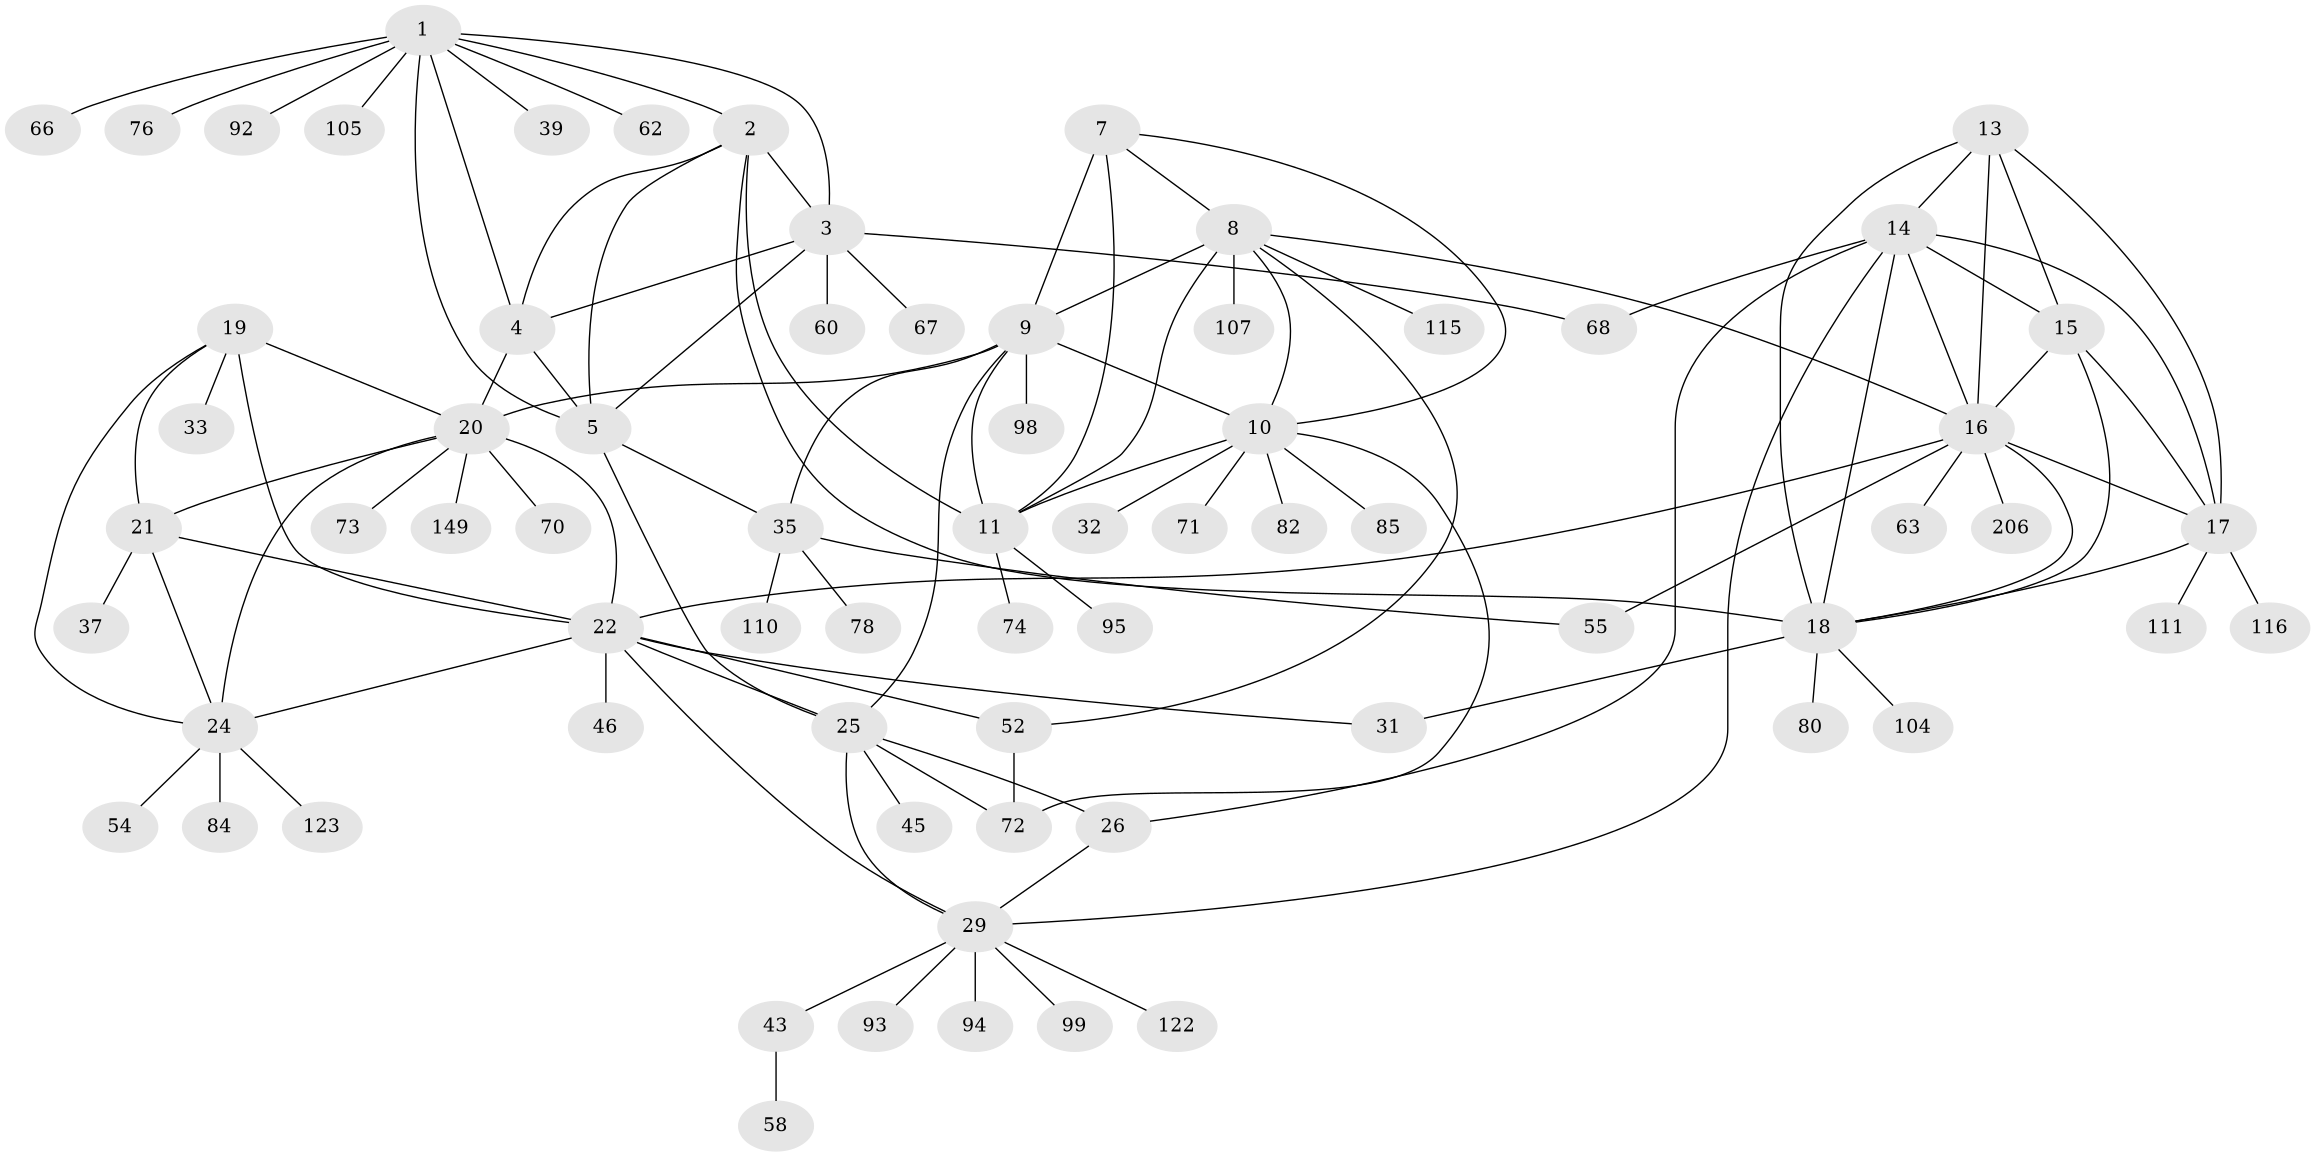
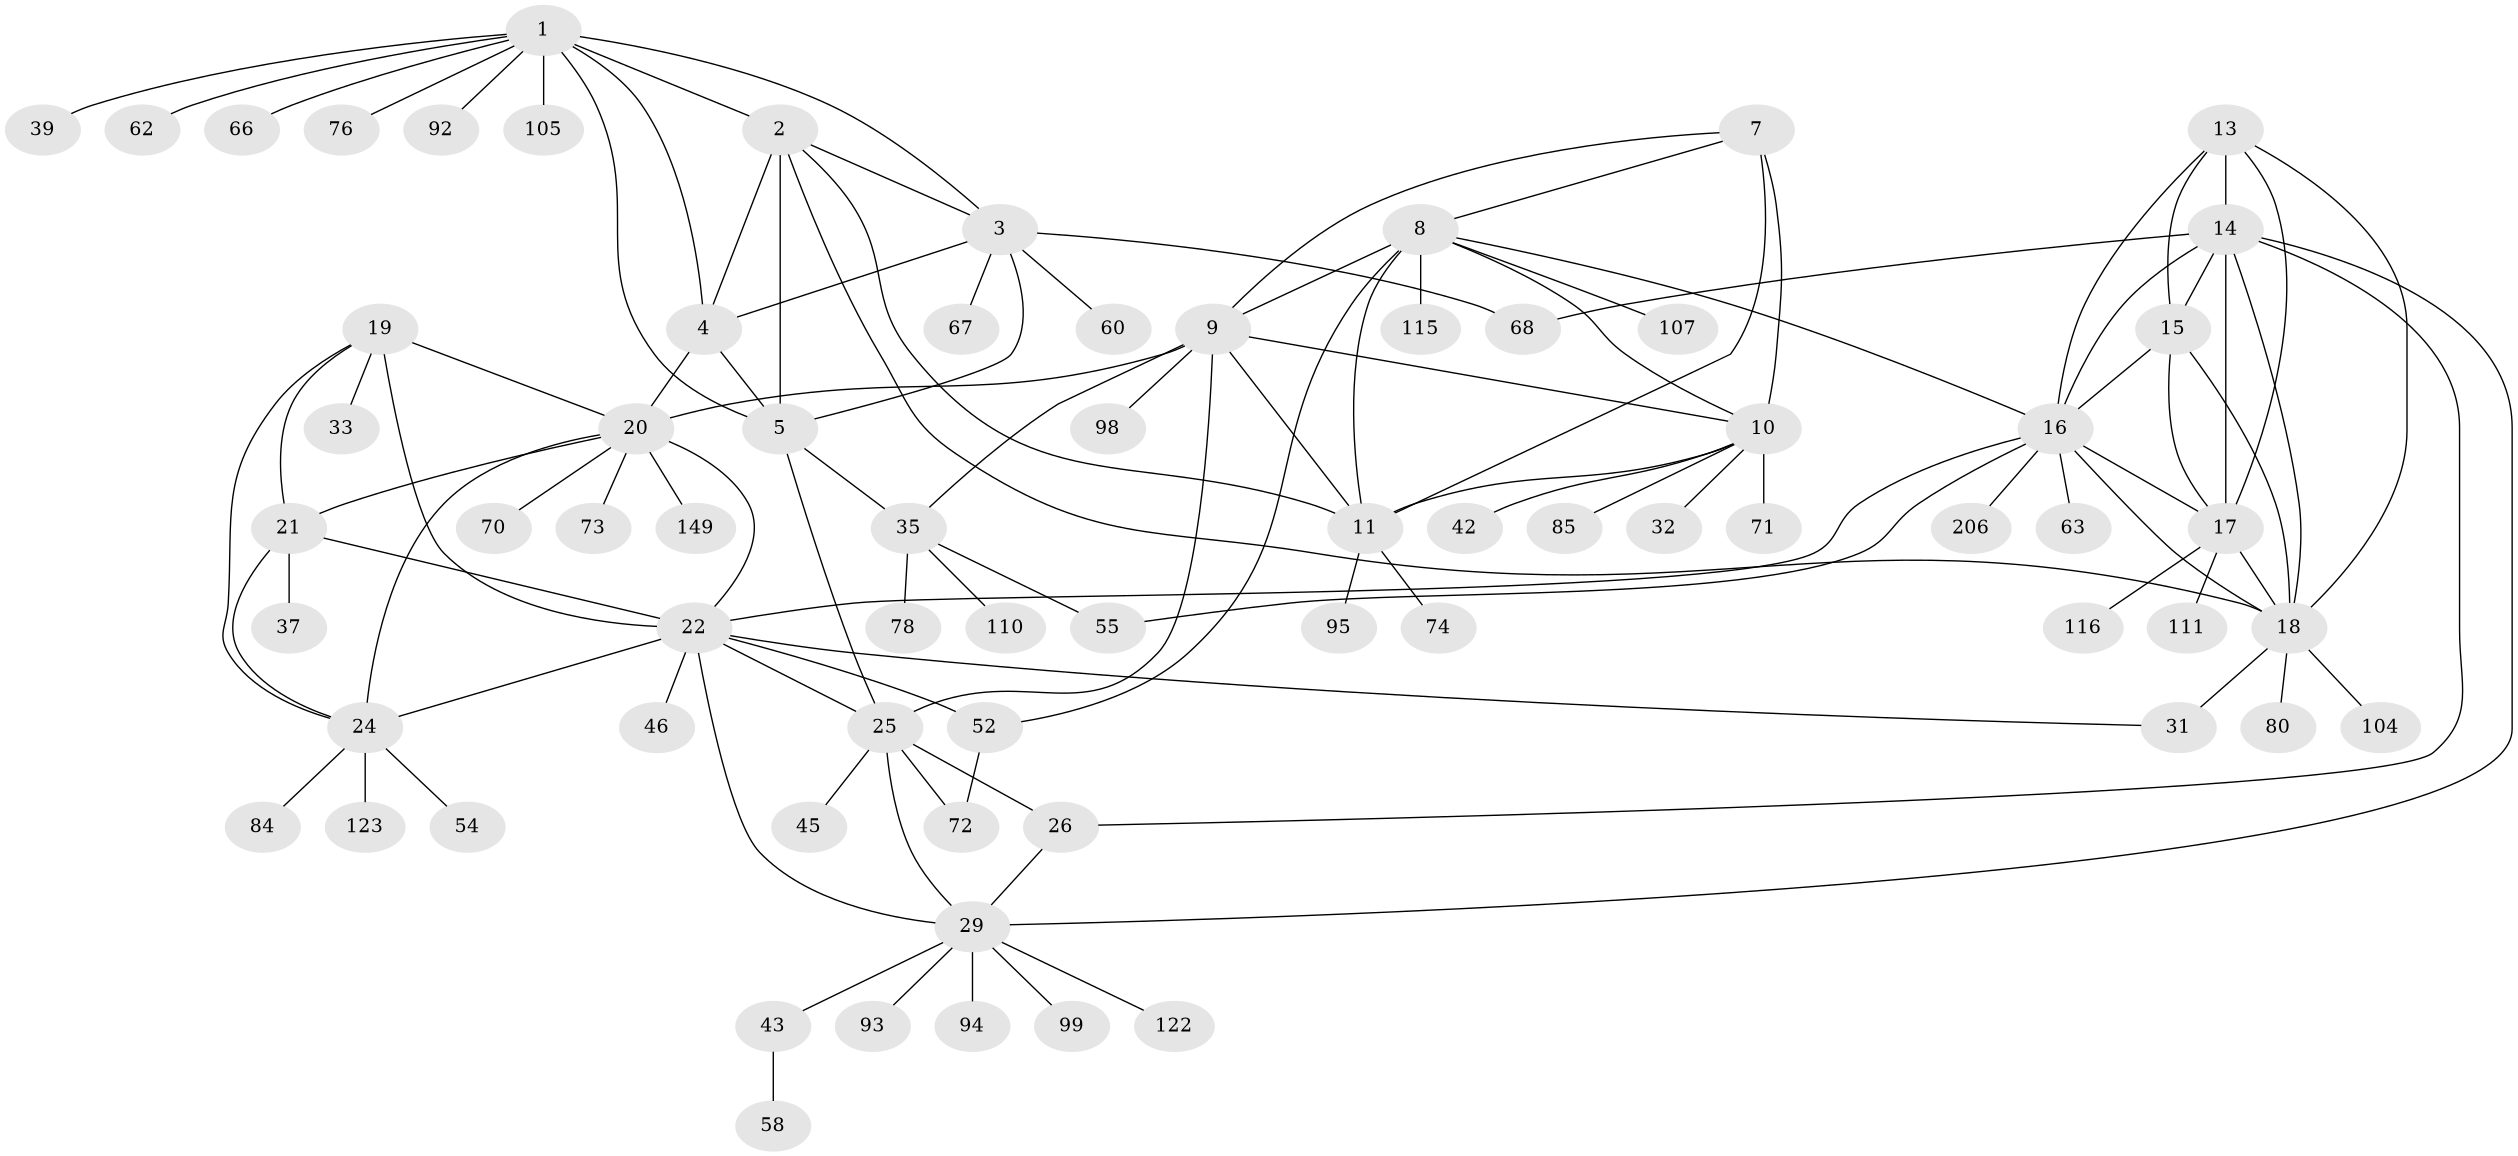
  graph {
    node [color=gray90 style=filled]
    1
    2
    3
    4
    5 [super="+90+81+121+101+49+6+40"]
    39
    62
    66
    76
    92
    105
    11 [super="+12"]
    18 [super="+53+61+97"]
    60
    67
    68 [super="+69"]
    20
    25 [super="+57+27+51+34+77+44+56"]
    35
    74 [super="+79"]
    95
    31 [super="+112"]
    80
    104
    22 [super="+89+23+36"]
    21
    24
    70
    73
    n30 [label=149]
    72 [super="+108"]
    26 [super="+65+28+50"]
    29 [super="+30"]
    45
    55 [super="+96"]
    78
    110
    7 [super="+83+114+117+75+48"]
    8
    9
    10
    16
    52
    107
    115
    98
    32
    71
-   82
+   82 [label=42]
    85
    17
    63
    n53 [label=206]
    13 [super="+113"]
    14 [super="+86+91+109+100"]
    15
    111
    116
    43 [super="+102"]
    93
    94
    99
    122
    46
    19 [super="+41"]
    33
    37
    54
    84 [super="+103"]
    123
    58
    1 -- 2
    1 -- 3
    1 -- 4
    1 -- 5 [weight=2]
    1 -- 39
    1 -- 62
    1 -- 66
    1 -- 76
    1 -- 92
    1 -- 105
    2 -- 3
    2 -- 4
    2 -- 5 [weight=2]
    2 -- 11
    2 -- 18
    3 -- 4
    3 -- 5 [weight=2]
    3 -- 60
    3 -- 67
    3 -- 68
    4 -- 5 [weight=2]
    4 -- 20
    5 -- 25 [weight=2]
    5 -- 35
    11 -- 74
    11 -- 95
    18 -- 31 [weight=2]
    18 -- 80
    18 -- 104
    20 -- 22 [weight=2]
    20 -- 21
    20 -- 24
    20 -- 70
    20 -- 73
    20 -- n30
    25 -- 72
    25 -- 26 [weight=4]
    25 -- 29 [weight=4]
    25 -- 45
    35 -- 55
    35 -- 78
    35 -- 110
    22 -- 25
    22 -- 31
    22 -- 24 [weight=2]
    22 -- 29
    22 -- 52
    22 -- 46
    21 -- 22 [weight=2]
    21 -- 24
    21 -- 37
    24 -- 54
    24 -- 84
    24 -- 123
    26 -- 29 [weight=4]
    29 -- 43
    29 -- 93
    29 -- 94
    29 -- 99
    29 -- 122
    7 -- 11 [weight=2]
    7 -- 8
    7 -- 9
    7 -- 10
    8 -- 11 [weight=2]
    8 -- 9
    8 -- 10
    8 -- 16
    8 -- 52
    8 -- 107
    8 -- 115
    9 -- 11 [weight=2]
    9 -- 20
    9 -- 25
    9 -- 35
    9 -- 10
    9 -- 98
    10 -- 11 [weight=2]
-   10 -- 72
    10 -- 32
    10 -- 71
    10 -- 82
    10 -- 85
    16 -- 18
    16 -- 22
    16 -- 55
    16 -- 17
    16 -- 63
    16 -- n53
    52 -- 72
    17 -- 18
    17 -- 111
    17 -- 116
    13 -- 18
    13 -- 16
    13 -- 17
    13 -- 14
    13 -- 15
    14 -- 18
    14 -- 68
    14 -- 26
    14 -- 29
    14 -- 16
    14 -- 17
    14 -- 15
    15 -- 18
    15 -- 16
    15 -- 17
    43 -- 58
    19 -- 20
    19 -- 22 [weight=2]
    19 -- 21
    19 -- 24
    19 -- 33
  }
